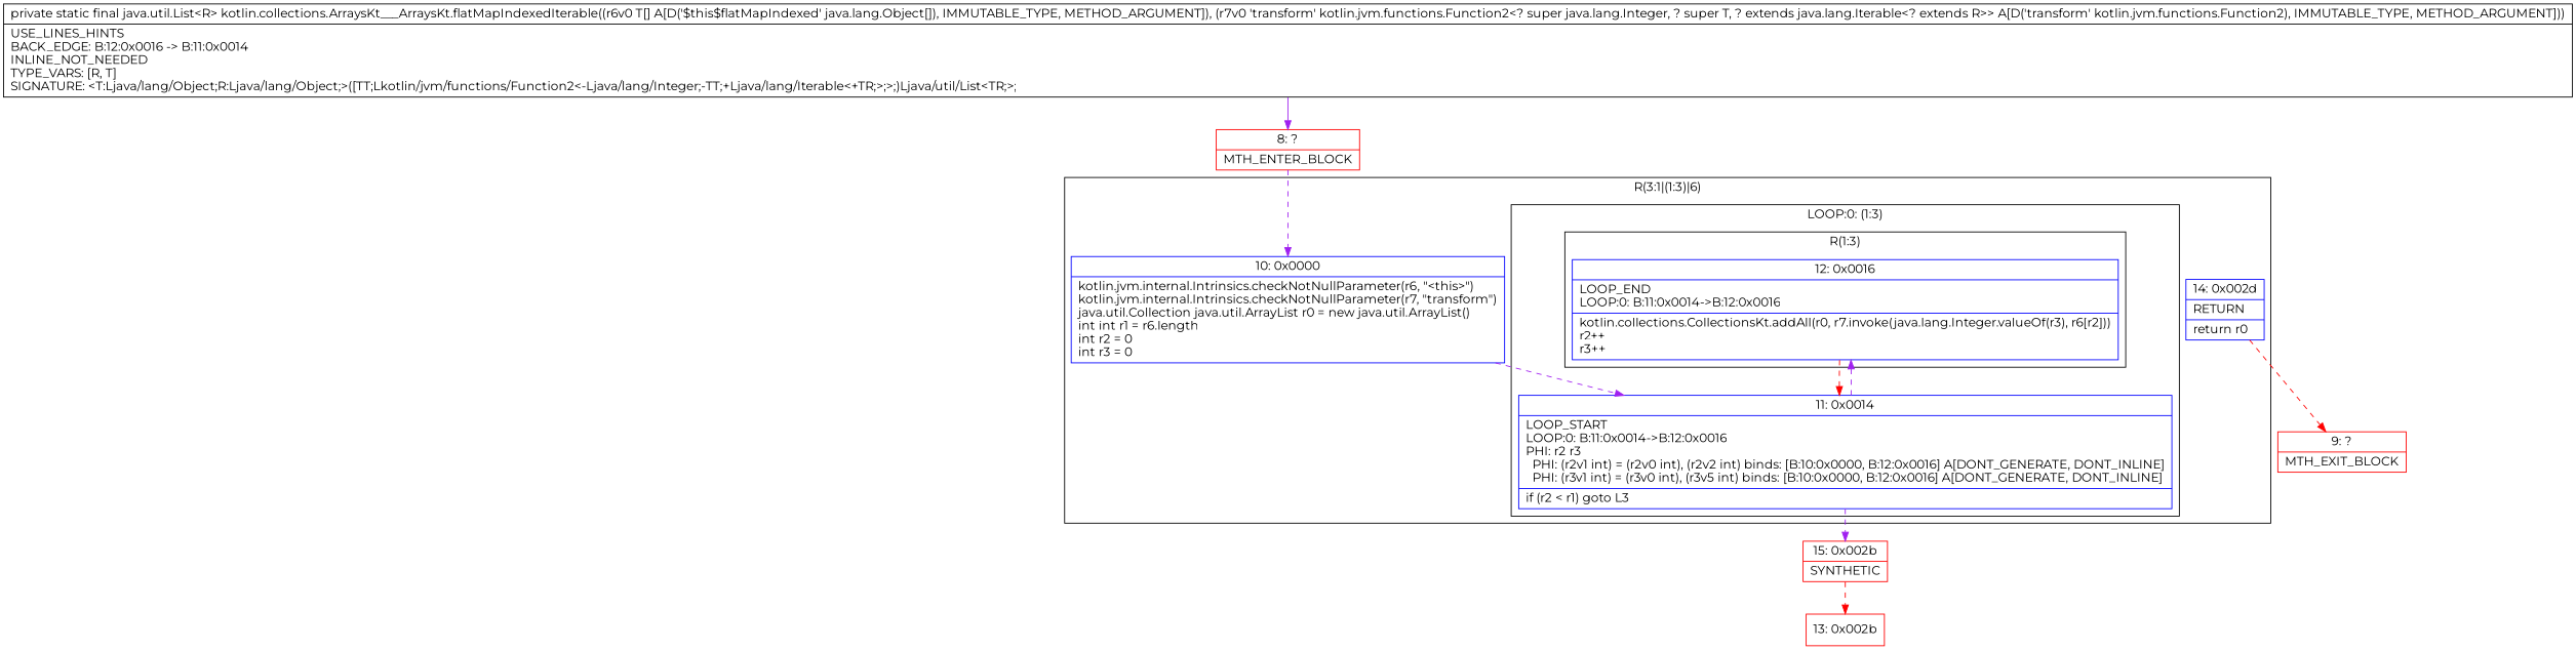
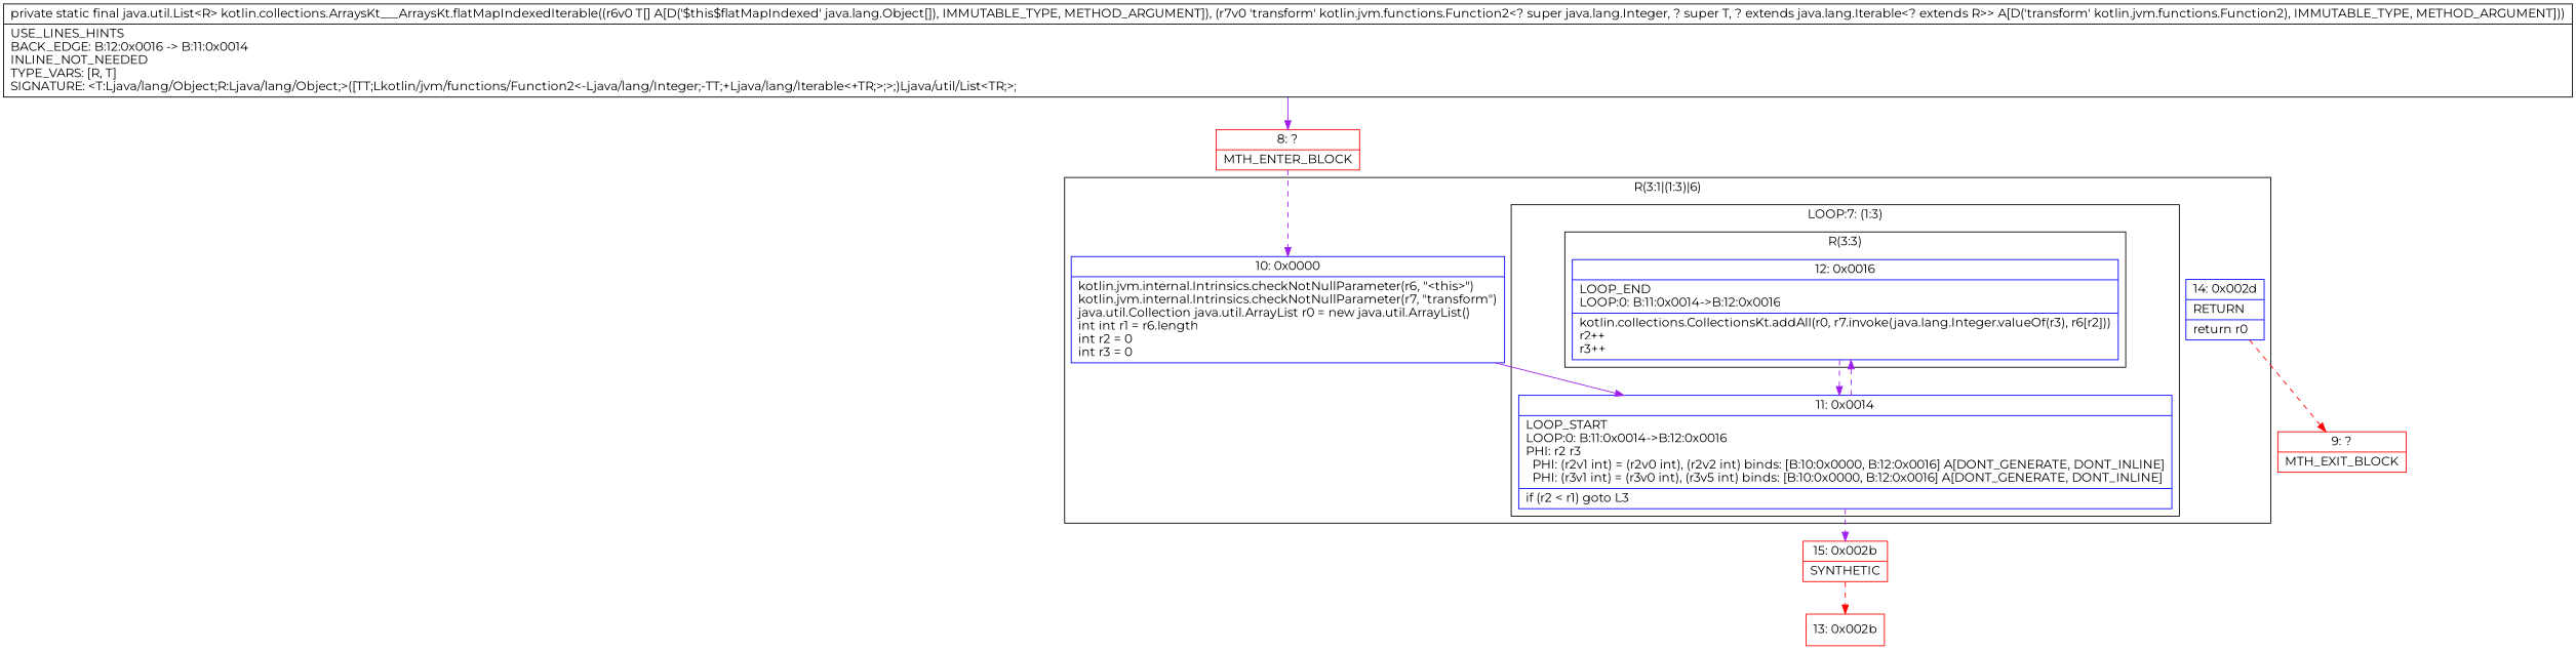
  digraph {
    fontname=Montserrat
    node [color=blue fontname=Montserrat shape=record]
    edge [color=purple fontname=Montserrat style=dashed]
    n1 [label="{12\:\ 0x0016|LOOP_END\lLOOP:0: B:11:0x0014\-\>B:12:0x0016\l|kotlin.collections.CollectionsKt.addAll(r0, r7.invoke(java.lang.Integer.valueOf(r3), r6[r2]))\lr2++\lr3++\l}"]
    n2 [label="{11\:\ 0x0014|LOOP_START\lLOOP:0: B:11:0x0014\-\>B:12:0x0016\lPHI: r2 r3 \l  PHI: (r2v1 int) = (r2v0 int), (r2v2 int) binds: [B:10:0x0000, B:12:0x0016] A[DONT_GENERATE, DONT_INLINE]\l  PHI: (r3v1 int) = (r3v0 int), (r3v5 int) binds: [B:10:0x0000, B:12:0x0016] A[DONT_GENERATE, DONT_INLINE]\l|if (r2 \< r1) goto L3\l}"]
    n3 [label="{10\:\ 0x0000|kotlin.jvm.internal.Intrinsics.checkNotNullParameter(r6, \"\<this\>\")\lkotlin.jvm.internal.Intrinsics.checkNotNullParameter(r7, \"transform\")\ljava.util.Collection java.util.ArrayList r0 = new java.util.ArrayList()\lint int r1 = r6.length\lint r2 = 0\lint r3 = 0\l}"]
    n4 [label="{14\:\ 0x002d|RETURN\l|return r0\l}"]
    n5 [color=red label="{15\:\ 0x002b|SYNTHETIC\l}"]
    n6 [color=red label="{9\:\ ?|MTH_EXIT_BLOCK\l}"]
    n7 [color=red label="{13\:\ 0x002b}"]
    n8 [color=red label="{8\:\ ?|MTH_ENTER_BLOCK\l}"]
    n9 [label="{private static final java.util.List\<R\> kotlin.collections.ArraysKt___ArraysKt.flatMapIndexedIterable((r6v0 T[] A[D('$this$flatMapIndexed' java.lang.Object[]), IMMUTABLE_TYPE, METHOD_ARGUMENT]), (r7v0 'transform' kotlin.jvm.functions.Function2\<? super java.lang.Integer, ? super T, ? extends java.lang.Iterable\<? extends R\>\> A[D('transform' kotlin.jvm.functions.Function2), IMMUTABLE_TYPE, METHOD_ARGUMENT]))  | USE_LINES_HINTS\lBACK_EDGE: B:12:0x0016 \-\> B:11:0x0014\lINLINE_NOT_NEEDED\lTYPE_VARS: [R, T]\lSIGNATURE: \<T:Ljava\/lang\/Object;R:Ljava\/lang\/Object;\>([TT;Lkotlin\/jvm\/functions\/Function2\<\-Ljava\/lang\/Integer;\-TT;+Ljava\/lang\/Iterable\<+TR;\>;\>;)Ljava\/util\/List\<TR;\>;\l}" color=""]
    subgraph cluster_1 {
      label="R(3:1|(1:3)|6)"
      n3
      n4
      subgraph cluster_2 {
-       label="LOOP:0: (1:3)"
+       label="LOOP:7: (1:3)"
        n2
        subgraph cluster_3 {
-         label="R(1:3)"
+         label="R(3:3)"
          n1
        }
      }
    }
-   n1 -> n2 [color=red]
+   n1 -> n2
    n2 -> n1
    n2 -> n5
-   n3 -> n2
+   n3 -> n2 [style=solid]
    n4 -> n6 [color=red]
    n5 -> n7 [color=red]
    n8 -> n3
    n9 -> n8 [style=solid]
  }
